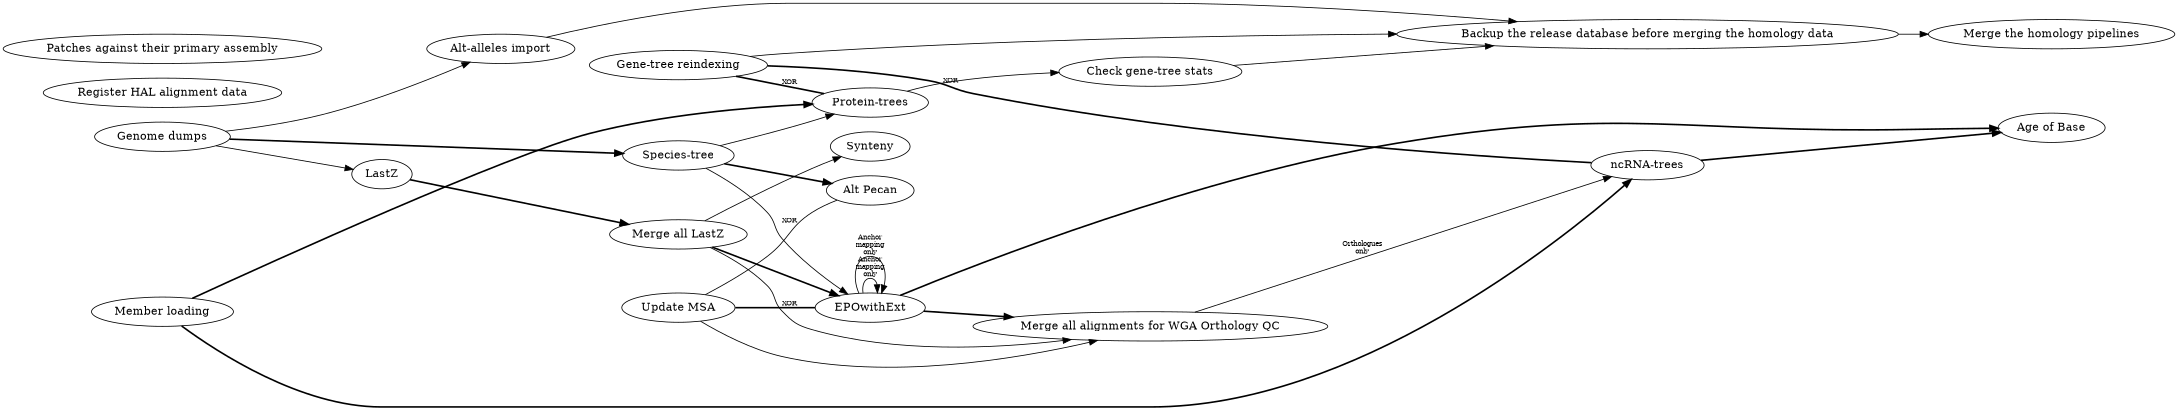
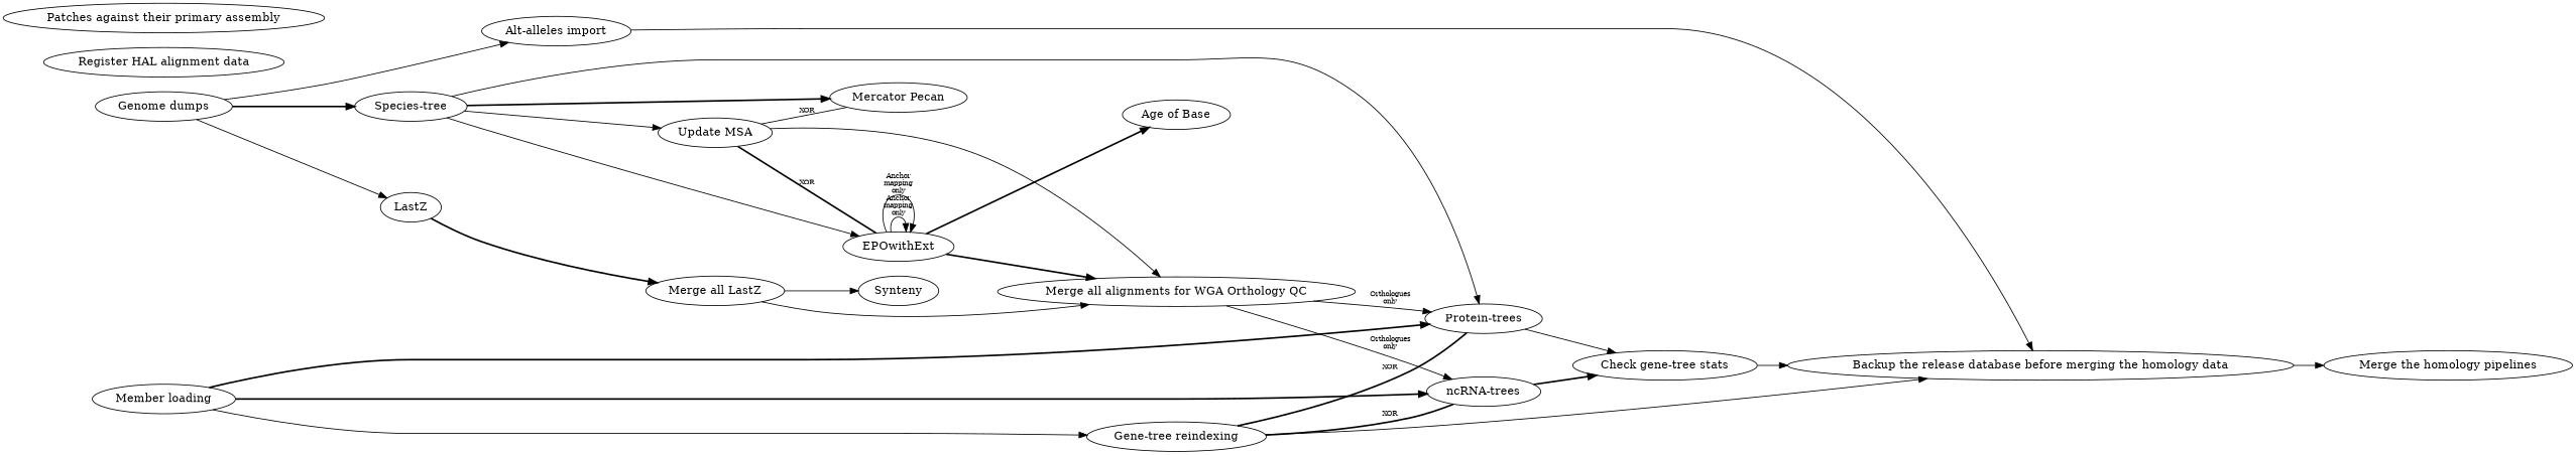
  digraph {
    rankdir=LR
    edge [style=solid]
    "Genome dumps"
    "Member loading"
    "Species-tree"
    LastZ
    "Alt-alleles import"
    "Protein-trees"
    "ncRNA-trees"
    "Gene-tree reindexing"
    "Register HAL alignment data"
    "Patches against their primary assembly"
    EPOwithExt
    "Update MSA"
-   "Mercator Pecan" [label="Alt Pecan"]
+   "Mercator Pecan"
    "Merge all LastZ"
    "Merge all alignments for WGA Orthology QC"
    "Age of Base"
    "Check gene-tree stats"
    Synteny
    "Backup the release database before merging the homology data"
    "Merge the homology pipelines"
    subgraph sub_1 {
      rank=same
      "Genome dumps"
      "Member loading"
    }
    "Genome dumps" -> "Species-tree" [style=bold]
    "Genome dumps" -> LastZ
    "Genome dumps" -> "Alt-alleles import"
    "Member loading" -> "Protein-trees" [style=bold]
    "Member loading" -> "ncRNA-trees" [style=bold]
+   "Member loading" -> "Gene-tree reindexing"
    "Species-tree" -> "Protein-trees"
    "Species-tree" -> EPOwithExt
+   "Species-tree" -> "Update MSA"
    "Species-tree" -> "Mercator Pecan" [style=bold]
    LastZ -> "Merge all LastZ" [style=bold]
    "Alt-alleles import" -> "Backup the release database before merging the homology data"
    "Protein-trees" -> "Check gene-tree stats"
-   "ncRNA-trees" -> "Age of Base" [style=bold]
+   "ncRNA-trees" -> "Check gene-tree stats" [style=bold]
    "Gene-tree reindexing" -> "Protein-trees" [dir=none fontsize=8 label=XOR style=bold]
    "Gene-tree reindexing" -> "ncRNA-trees" [dir=none fontsize=8 label=XOR style=bold]
    "Gene-tree reindexing" -> "Backup the release database before merging the homology data"
    EPOwithExt -> EPOwithExt [fontsize=8 headport="Primates:e" label="Anchor\nmapping\nonly" tailport="Mammals:e"]
    EPOwithExt -> EPOwithExt [fontsize=8 headport="Pigs:e" label="Anchor\nmapping\nonly" tailport="Mammals:e"]
    EPOwithExt -> "Merge all alignments for WGA Orthology QC" [style=bold]
    EPOwithExt -> "Age of Base" [headport="Human:w" style=bold tailport="Mammals:e"]
    "Update MSA" -> EPOwithExt [dir=none fontsize=8 label=XOR style=bold]
    "Update MSA" -> "Mercator Pecan" [dir=none fontsize=8 label=XOR]
    "Update MSA" -> "Merge all alignments for WGA Orthology QC"
-   "Merge all LastZ" -> EPOwithExt [style=bold]
    "Merge all LastZ" -> "Merge all alignments for WGA Orthology QC"
    "Merge all LastZ" -> Synteny
+   "Merge all alignments for WGA Orthology QC" -> "Protein-trees" [fontsize=8 label="Orthologues\nonly"]
    "Merge all alignments for WGA Orthology QC" -> "ncRNA-trees" [fontsize=8 label="Orthologues\nonly"]
    "Check gene-tree stats" -> "Backup the release database before merging the homology data"
    "Backup the release database before merging the homology data" -> "Merge the homology pipelines"
  }
